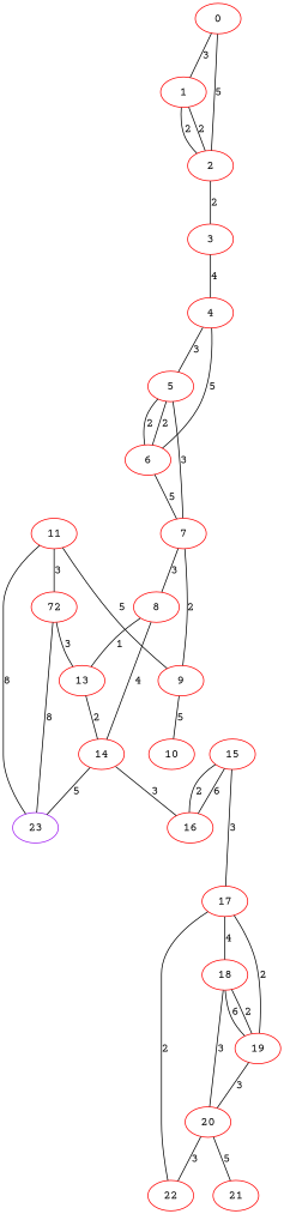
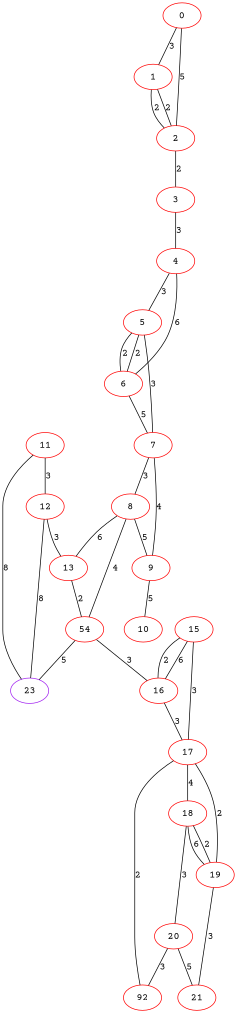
  graph {
    fontname="Courier Prime"
    node [color=red fontname="Courier Prime" weight=1]
    edge [fontname="Courier Prime"]
    0
    1
    2
    3
    4
    5
    6
    7
    8
    9
    13
-   14
+   14 [label=54]
    10
    23 [color=purple weight=4]
    16
    11
-   12 [label=72]
+   12
    15
    17
    18
    19
-   22
+   22 [label=92]
    20
    21
    0 -- 1 [label=3]
    0 -- 2 [label=5]
    1 -- 2 [label=2]
    1 -- 2 [label=2]
    2 -- 3 [label=2]
-   3 -- 4 [label=4]
+   3 -- 4 [label=3]
    4 -- 5 [label=3]
-   4 -- 6 [label=5]
+   4 -- 6 [label=6]
    5 -- 6 [label=2]
    5 -- 6 [label=2]
    5 -- 7 [label=3]
    6 -- 7 [label=5]
    7 -- 8 [label=3]
-   7 -- 9 [label=2]
-   11 -- 9 [label=5]
-   8 -- 13 [label=1]
+   7 -- 9 [label=4]
+   8 -- 9 [label=5]
+   8 -- 13 [label=6]
    8 -- 14 [label=4]
    9 -- 10 [label=5]
    13 -- 14 [label=2]
    14 -- 23 [label=5]
    14 -- 16 [label=3]
+   16 -- 17 [label=3]
    11 -- 23 [label=8]
    11 -- 12 [label=3]
    12 -- 13 [label=3]
    12 -- 23 [label=8]
    15 -- 16 [label=2]
    15 -- 16 [label=6]
    15 -- 17 [label=3]
    17 -- 18 [label=4]
    17 -- 19 [label=2]
    17 -- 22 [label=2]
    18 -- 19 [label=2]
    18 -- 19 [label=6]
    18 -- 20 [label=3]
-   19 -- 20 [label=3]
+   19 -- 21 [label=3]
    20 -- 22 [label=3]
    20 -- 21 [label=5]
  }
